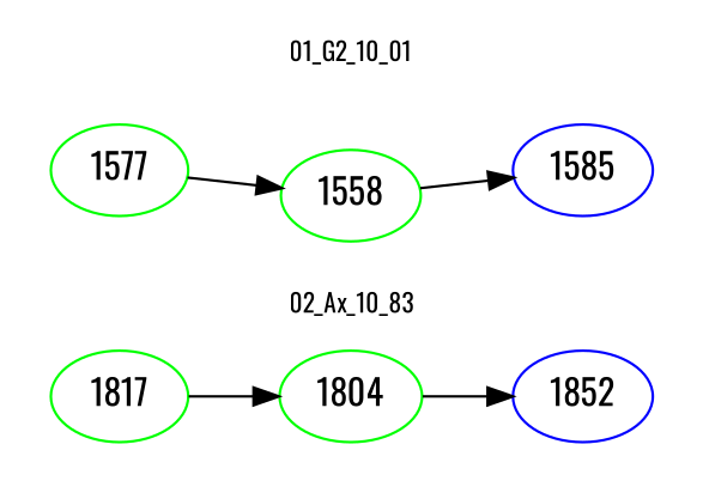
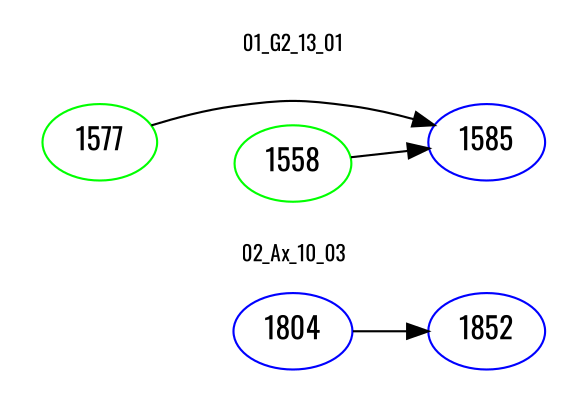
  digraph {
    fontname=Oswald
    rankdir=LR
    node [color=green fontname=Oswald]
    edge [color=black fontname=Oswald]
-   n1 [label=1817]
-   n2 [label=1804]
+   n2 [color=blue label=1804]
    n3 [color=blue label=1852]
    n4 [label=1577]
    n5 [label=1558]
    n6 [color=blue label=1585]
    subgraph cluster_1 {
      color=white
      fontsize=10
-     label="02_Ax_10_83"
-     n1
+     label="02_Ax_10_03"
      n2
      n3
    }
    subgraph cluster_2 {
      color=white
      fontsize=10
-     label="01_G2_10_01"
+     label="01_G2_13_01"
      n4
      n5
      n6
    }
-   n1 -> n2
    n2 -> n3
-   n4 -> n5
+   n4 -> n6
    n5 -> n6
  }
